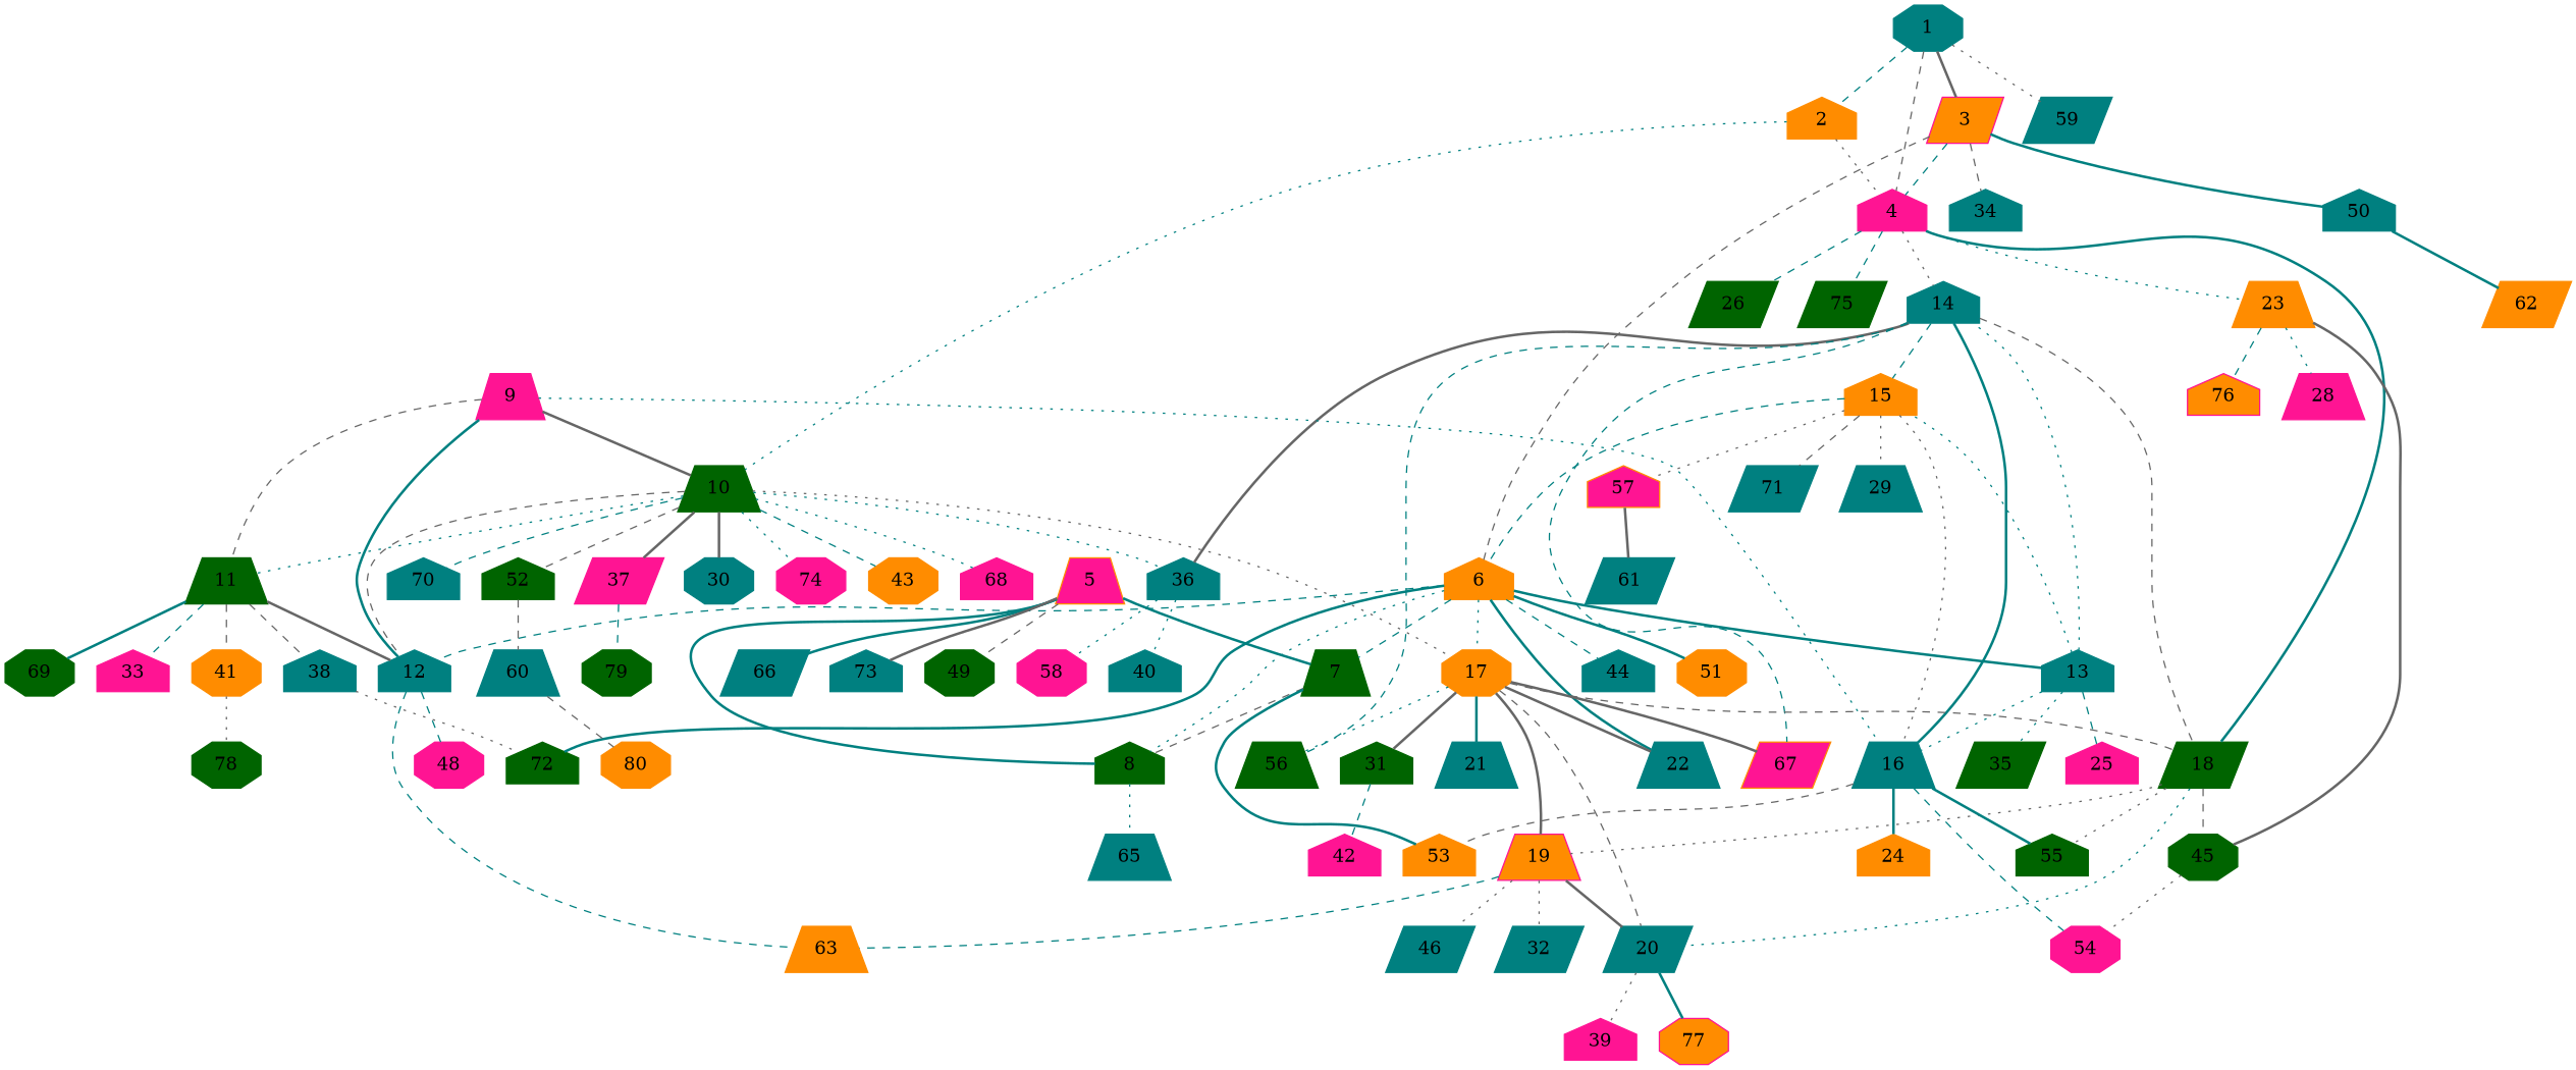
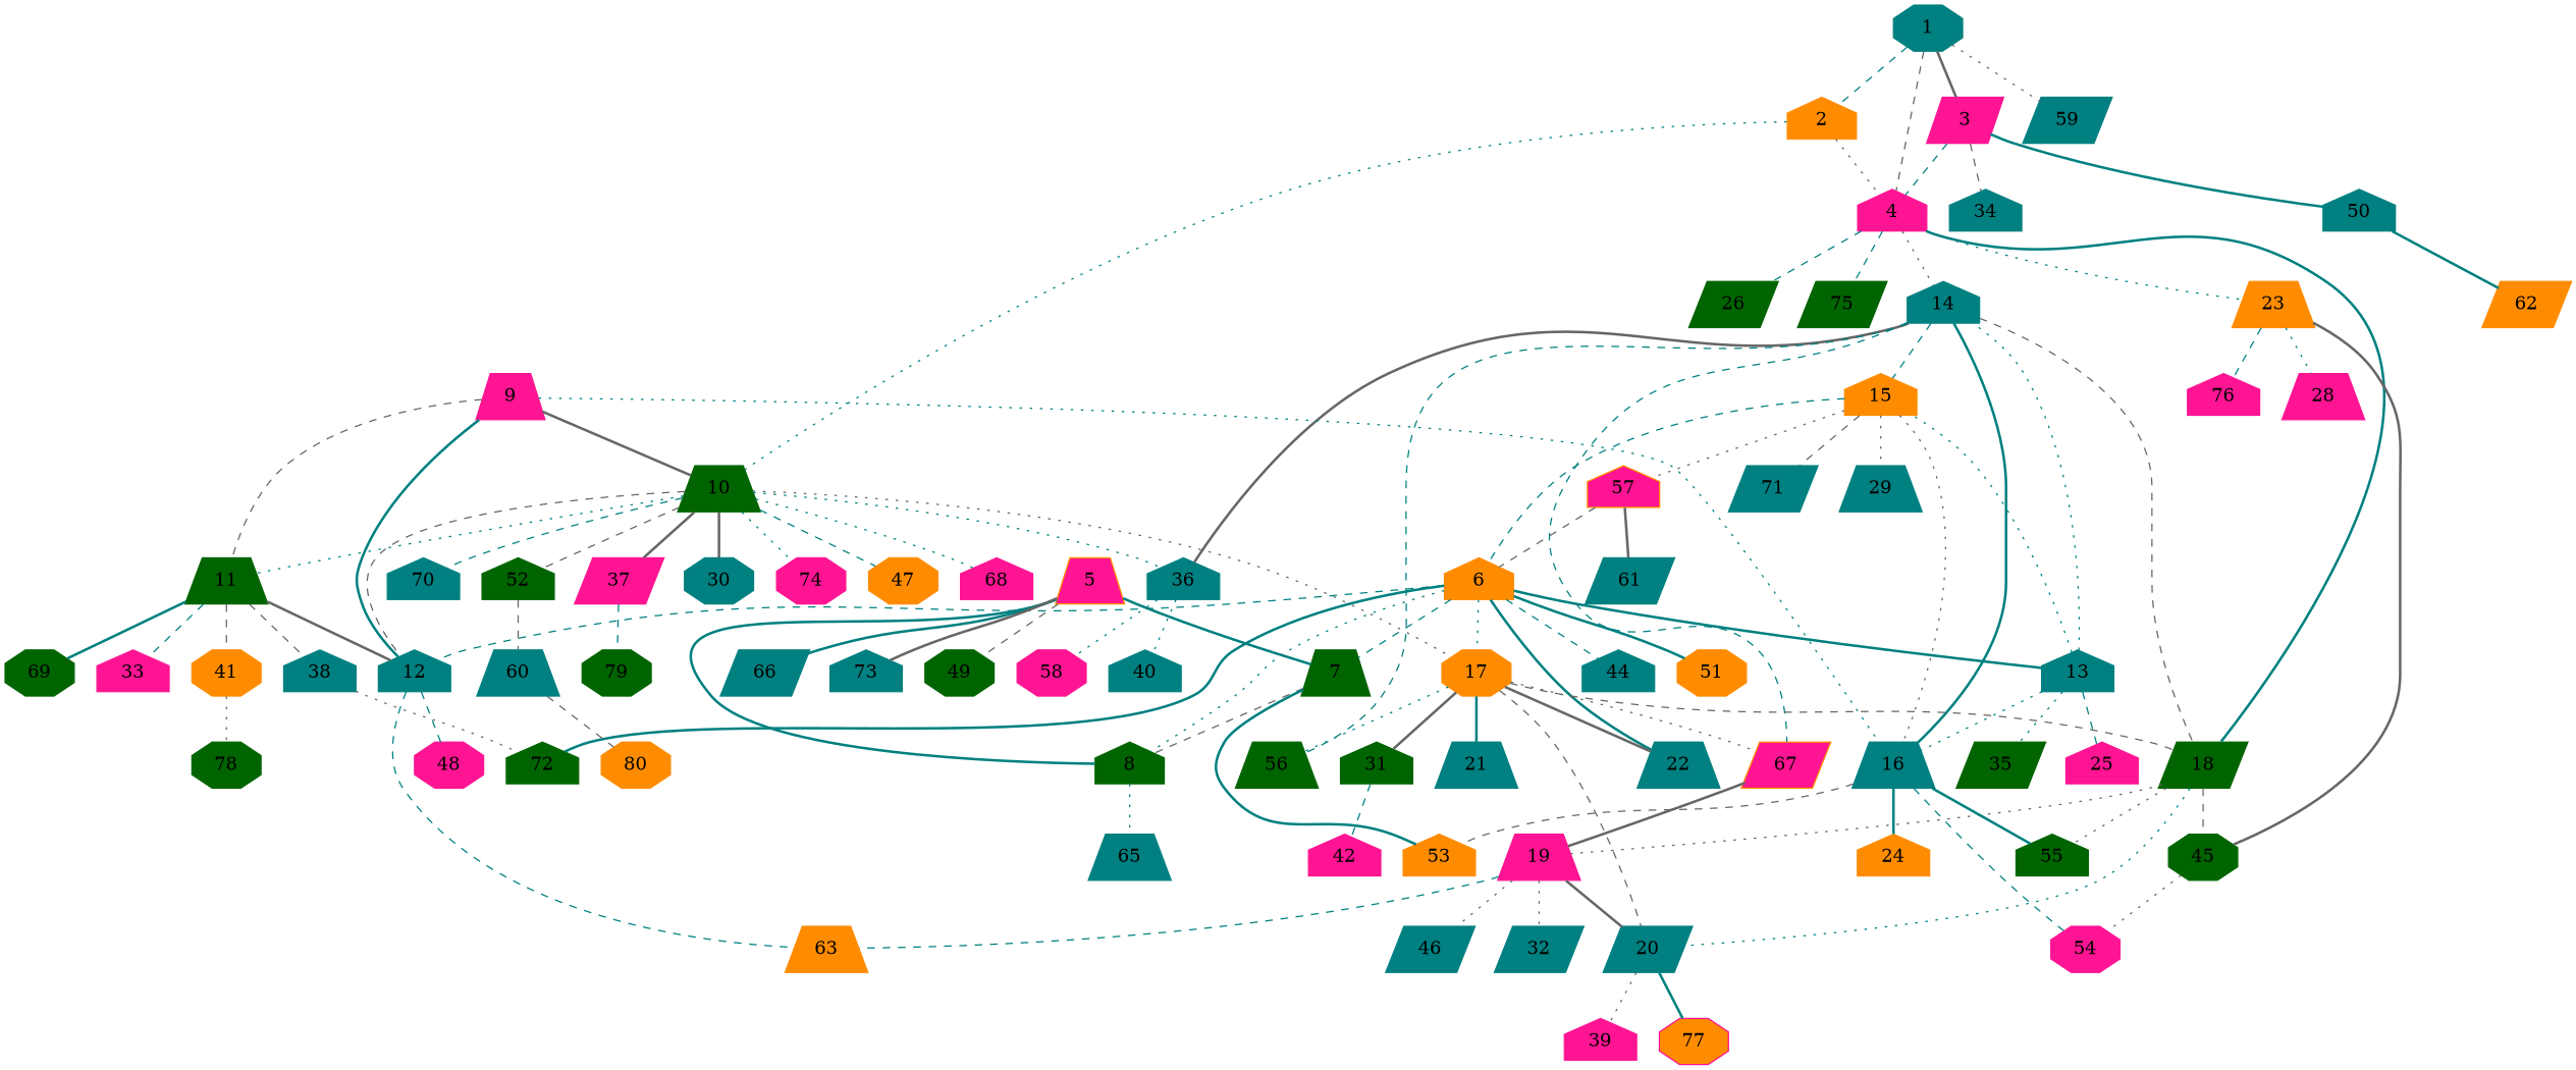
  graph {
    node [color=teal shape=house style=filled]
    edge [color=teal style=dashed]
    1 [shape=octagon]
    2 [color=darkorange]
-   3 [color=deeppink shape=parallelogram fillcolor=darkorange]
+   3 [color=deeppink shape=parallelogram]
    4 [color=deeppink]
    59 [shape=parallelogram]
    10 [color=darkgreen shape=trapezium]
    6 [color=darkorange]
    34
    50
    14
    18 [color=darkgreen shape=parallelogram]
    23 [color=darkorange shape=trapezium]
    26 [color=darkgreen shape=parallelogram]
    75 [color=darkgreen shape=parallelogram]
    12
    17 [color=darkorange shape=octagon]
    11 [color=darkgreen shape=trapezium]
    30 [shape=octagon]
    36
    37 [color=deeppink shape=parallelogram]
-   43 [color=darkorange shape=octagon]
+   43 [color=darkorange shape=octagon label=47]
    52 [color=darkgreen]
    68 [color=deeppink]
    70
    74 [color=deeppink shape=octagon]
    7 [color=darkgreen shape=trapezium]
    8 [color=darkgreen]
    13
    22 [shape=trapezium]
    44
    51 [color=darkorange shape=octagon]
    72 [color=darkgreen]
    62 [color=darkorange shape=parallelogram]
    16 [shape=trapezium]
    15 [color=darkorange]
    56 [color=darkgreen shape=trapezium]
    67 [color=darkorange fillcolor=deeppink shape=parallelogram]
    55 [color=darkgreen]
-   19 [color=deeppink shape=trapezium fillcolor=darkorange]
+   19 [color=deeppink shape=trapezium]
    20 [shape=parallelogram]
    45 [color=darkgreen shape=octagon]
    28 [color=deeppink shape=trapezium]
-   76 [color=deeppink fillcolor=darkorange]
+   76 [color=deeppink]
    5 [color=darkorange fillcolor=deeppink shape=trapezium]
    49 [color=darkgreen shape=octagon]
    66 [shape=parallelogram]
    73
    53 [color=darkorange]
    65 [shape=trapezium]
    48 [color=deeppink shape=octagon]
    63 [color=darkorange shape=trapezium]
    25 [color=deeppink]
    35 [color=darkgreen shape=parallelogram]
    21 [shape=trapezium]
    31 [color=darkgreen]
    9 [color=deeppink shape=trapezium]
    33 [color=deeppink]
    38
    41 [color=darkorange shape=octagon]
    69 [color=darkgreen shape=octagon]
    24 [color=darkorange]
    54 [color=deeppink shape=octagon]
    40
    58 [color=deeppink shape=octagon]
    79 [color=darkgreen shape=octagon]
    60 [shape=trapezium]
    78 [color=darkgreen shape=octagon]
    29 [shape=trapezium]
    57 [color=darkorange fillcolor=deeppink]
    71 [shape=parallelogram]
    61 [shape=parallelogram]
    32 [shape=parallelogram]
    46 [shape=parallelogram]
    39 [color=deeppink]
    77 [color=deeppink fillcolor=darkorange shape=octagon]
    42 [color=deeppink]
    80 [color=darkorange shape=octagon]
    1 -- 2
    1 -- 3 [color=gray40 style=bold]
    1 -- 4 [color=gray40]
    1 -- 59 [color=gray40 style=dotted]
    2 -- 4 [color=gray40 style=dotted]
    2 -- 10 [style=dotted]
    3 -- 4
-   3 -- 6 [color=gray40]
+   57 -- 6 [color=gray40]
    3 -- 34 [color=gray40]
    3 -- 50 [style=bold]
    4 -- 14 [color=gray40 style=dotted]
    4 -- 18 [style=bold]
    4 -- 23 [style=dotted]
    4 -- 26
    4 -- 75
    10 -- 12 [color=gray40]
    10 -- 17 [color=gray40 style=dotted]
    10 -- 11 [style=dotted]
    10 -- 30 [color=gray40 style=bold]
    10 -- 36 [style=dotted]
    10 -- 37 [color=gray40 style=bold]
    10 -- 43
    10 -- 52 [color=gray40]
    10 -- 68 [style=dotted]
    10 -- 70
    10 -- 74 [style=dotted]
    6 -- 12
    6 -- 17 [style=dotted]
    6 -- 7
    6 -- 8 [style=dotted]
    6 -- 13 [style=bold]
    6 -- 22 [style=bold]
    6 -- 44
    6 -- 51 [style=bold]
    6 -- 72 [style=bold]
    50 -- 62 [style=bold]
    14 -- 18 [color=gray40]
    14 -- 36 [color=gray40 style=bold]
    14 -- 16 [style=bold]
    14 -- 15
    14 -- 56
    14 -- 67
    18 -- 55 [color=gray40 style=dotted]
    18 -- 19 [color=gray40 style=dotted]
    18 -- 20 [style=dotted]
    18 -- 45 [color=gray40]
    23 -- 45 [color=gray40 style=bold]
    23 -- 28 [style=dotted]
    23 -- 76
    12 -- 48
    12 -- 63
    17 -- 18 [color=gray40]
    17 -- 22 [color=gray40 style=bold]
    17 -- 56 [style=dotted]
-   17 -- 67 [color=gray40 style=bold]
-   17 -- 19 [color=gray40 style=bold]
+   17 -- 67 [color=gray40 style=dotted]
+   67 -- 19 [color=gray40 style=bold]
    17 -- 20 [color=gray40]
    17 -- 21 [style=bold]
    17 -- 31 [color=gray40 style=bold]
    11 -- 12 [color=gray40 style=bold]
    11 -- 33
    11 -- 38 [color=gray40]
    11 -- 41 [color=gray40]
    11 -- 69 [style=bold]
    36 -- 40 [style=dotted]
    36 -- 58 [style=dotted]
    37 -- 79
    52 -- 60 [color=gray40]
    7 -- 8 [color=gray40]
    7 -- 53 [style=bold]
    8 -- 65 [style=dotted]
    13 -- 14 [style=dotted]
    13 -- 16 [style=dotted]
    13 -- 15 [style=dotted]
    13 -- 25
    13 -- 35 [style=dotted]
    16 -- 55 [style=bold]
    16 -- 53 [color=gray40]
    16 -- 24 [style=bold]
    16 -- 54
    15 -- 6
    15 -- 16 [color=gray40 style=dotted]
    15 -- 29 [color=gray40 style=dotted]
    15 -- 57 [color=gray40 style=dotted]
    15 -- 71 [color=gray40]
    19 -- 20 [color=gray40 style=bold]
    19 -- 63
    19 -- 32 [color=gray40 style=dotted]
    19 -- 46 [color=gray40 style=dotted]
    20 -- 39 [color=gray40 style=dotted]
    20 -- 77 [style=bold]
    45 -- 54 [color=gray40 style=dotted]
    5 -- 7 [style=bold]
    5 -- 8 [style=bold]
    5 -- 49 [color=gray40]
    5 -- 66 [style=bold]
    5 -- 73 [color=gray40 style=bold]
    31 -- 42
    9 -- 10 [color=gray40 style=bold]
    9 -- 12 [style=bold]
    9 -- 11 [color=gray40]
    9 -- 16 [style=dotted]
    38 -- 72 [color=gray40 style=dotted]
    41 -- 78 [color=gray40 style=dotted]
    60 -- 80 [color=gray40]
    57 -- 61 [color=gray40 style=bold]
  }
